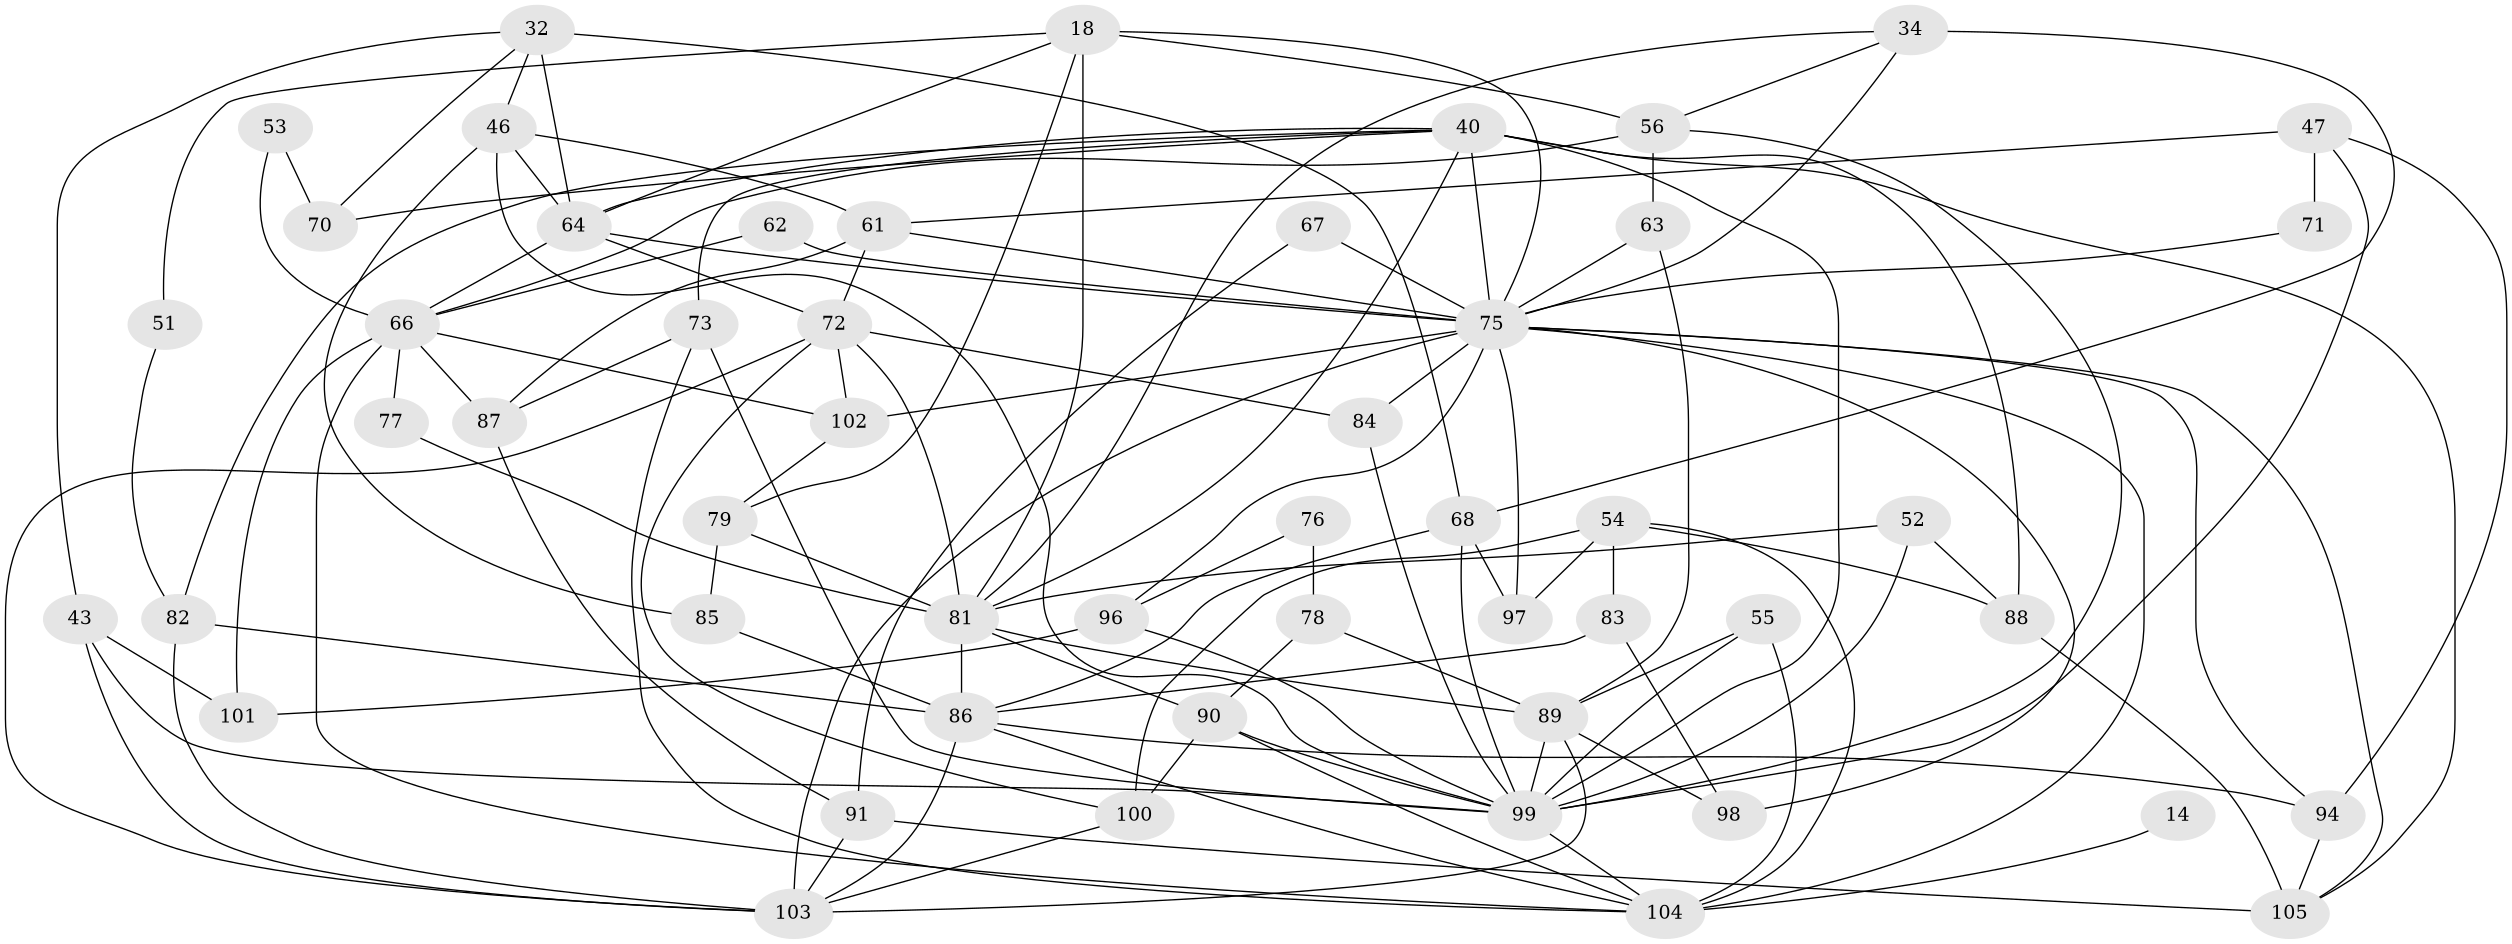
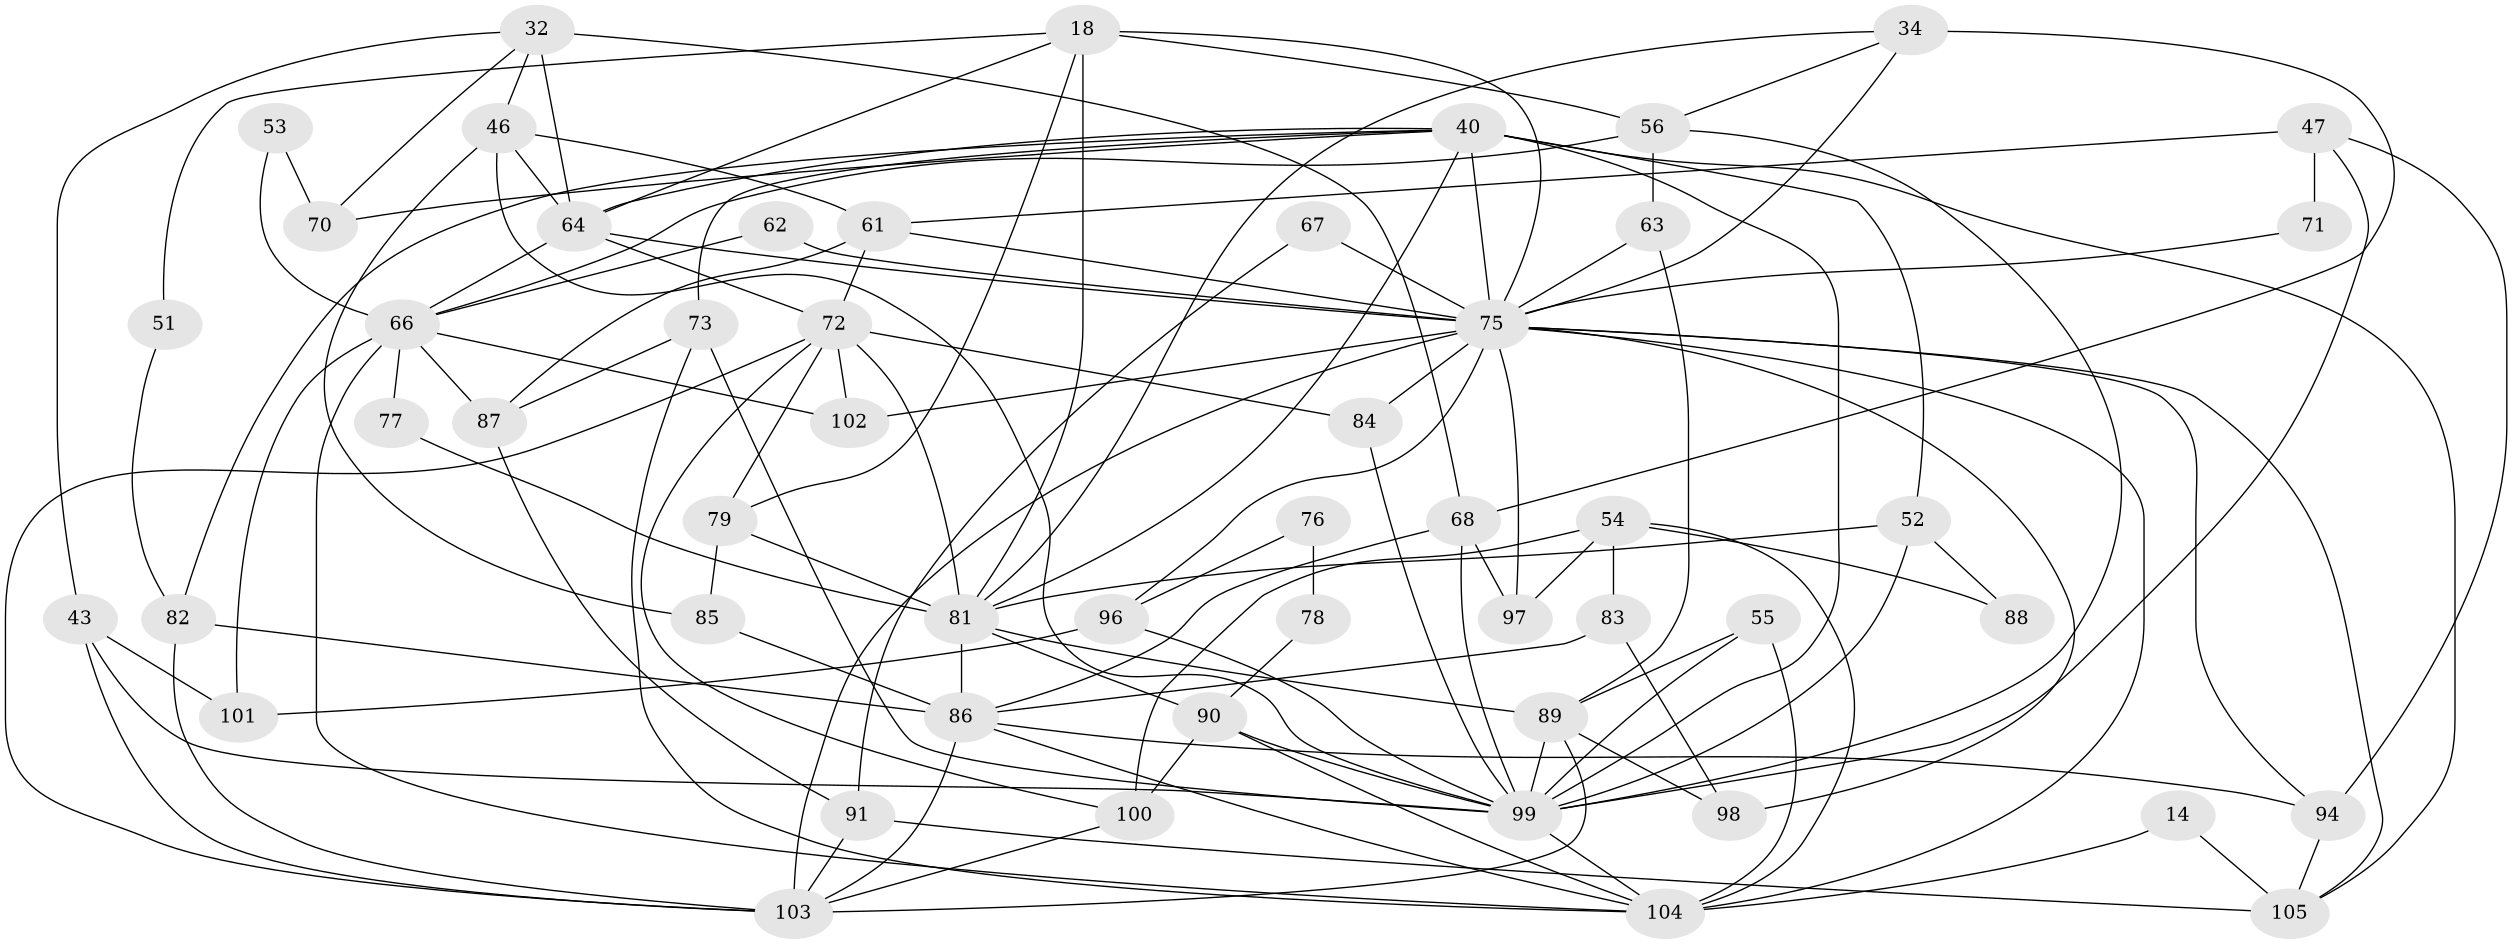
  graph {
    node [color=gray90 style=filled]
    104 [super="+69+74"]
    14
    105 [super="+80"]
    18 [super="+13"]
    51
    56
    64 [super="+20"]
    75 [super="+35+59+39"]
    79
    81 [super="+7+16+60"]
    32 [super="+24"]
    43
    46 [super="+30"]
    68
    70 [super="+22"]
    82
    99 [super="+93+65+95"]
    66 [super="+12+41+28"]
    63
    72 [super="+36"]
    103 [super="+92"]
    94
    97
    102
    84 [super="+5"]
    96
    98
    85
    89 [super="+50"]
    86 [super="+38+44+57"]
    90 [super="+33"]
    101
    61
    34
    40 [super="+11+27"]
    88
    73
    76
    78
    87
    47
    71
    52 [super="+19"]
    77
    53
    54 [super="+48"]
    83
    100
    55
    91 [super="+26"]
    62
    67
    14 -- 104
-   88 -- 105
+   14 -- 105
    18 -- 51
    18 -- 56
    18 -- 64
    18 -- 75 [weight=2]
    18 -- 79
    18 -- 81
    51 -- 82
    56 -- 99
    56 -- 66
    56 -- 63
    64 -- 75
    64 -- 32 [weight=2]
    64 -- 66 [weight=2]
    64 -- 72
    75 -- 104 [weight=4]
    75 -- 105
    75 -- 103 [weight=2]
    75 -- 94
    75 -- 97
    75 -- 102 [weight=2]
    75 -- 84
    75 -- 96
    75 -- 98
    79 -- 81
    79 -- 85
    81 -- 89
    81 -- 86 [weight=2]
    81 -- 90
    32 -- 43
    32 -- 46
    32 -- 68
    32 -- 70
    43 -- 99
    43 -- 103
    43 -- 101
    46 -- 64
    46 -- 99
    46 -- 85
    46 -- 61
    68 -- 99
    68 -- 97
    68 -- 86
    82 -- 103
    82 -- 86 [weight=2]
    99 -- 104
    66 -- 104 [weight=2]
    66 -- 102
    66 -- 101
    66 -- 87
    66 -- 77
    63 -- 75
    63 -- 89
-   102 -- 79
+   72 -- 79
    72 -- 81
    72 -- 103
    72 -- 102
    72 -- 84
    72 -- 100
    94 -- 105
    84 -- 99
    96 -- 99
    96 -- 101
    85 -- 86 [weight=2]
    89 -- 99
    89 -- 103
    89 -- 98
    86 -- 104 [weight=3]
    86 -- 103
    86 -- 94
    90 -- 104
    90 -- 99
    90 -- 100 [weight=2]
    61 -- 75
    61 -- 72
    61 -- 87
    34 -- 56
    34 -- 75
    34 -- 81
    34 -- 68
    40 -- 105 [weight=2]
    40 -- 64
    40 -- 75 [weight=3]
    40 -- 81
    40 -- 70
    40 -- 82
    40 -- 99 [weight=2]
-   40 -- 88
+   40 -- 52
    40 -- 73 [weight=2]
    73 -- 104
    73 -- 99
    73 -- 87
    76 -- 96
    76 -- 78
-   78 -- 89
    78 -- 90
    87 -- 91
    47 -- 99
    47 -- 94
    47 -- 61
    47 -- 71
    71 -- 75
    52 -- 81
    52 -- 99
    52 -- 88
    77 -- 81
    53 -- 70 [weight=2]
    53 -- 66 [weight=2]
    54 -- 104
    54 -- 97
    54 -- 88
    54 -- 83
    54 -- 100
    83 -- 98
    83 -- 86
    100 -- 103
    55 -- 104 [weight=2]
    55 -- 99 [weight=2]
    55 -- 89
    91 -- 105 [weight=2]
    91 -- 103 [weight=2]
    62 -- 75
    62 -- 66
    67 -- 75 [weight=2]
    67 -- 91
  }
